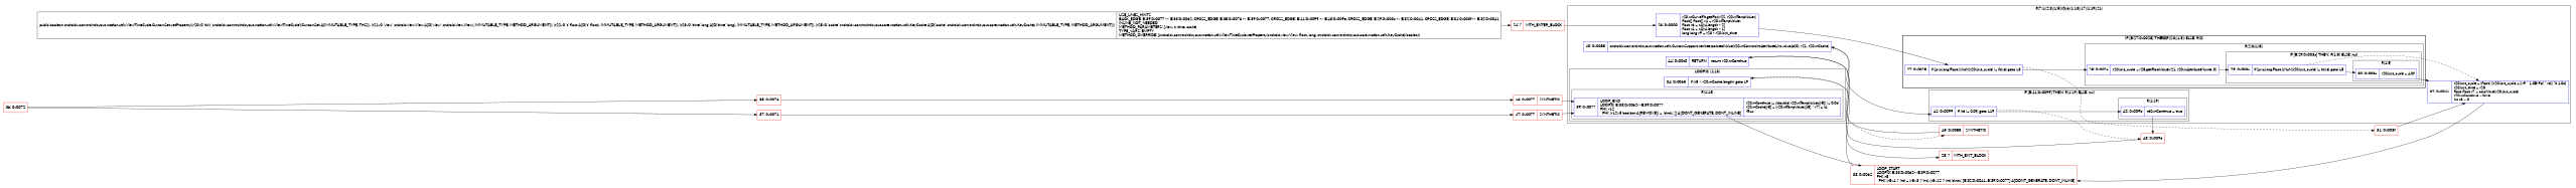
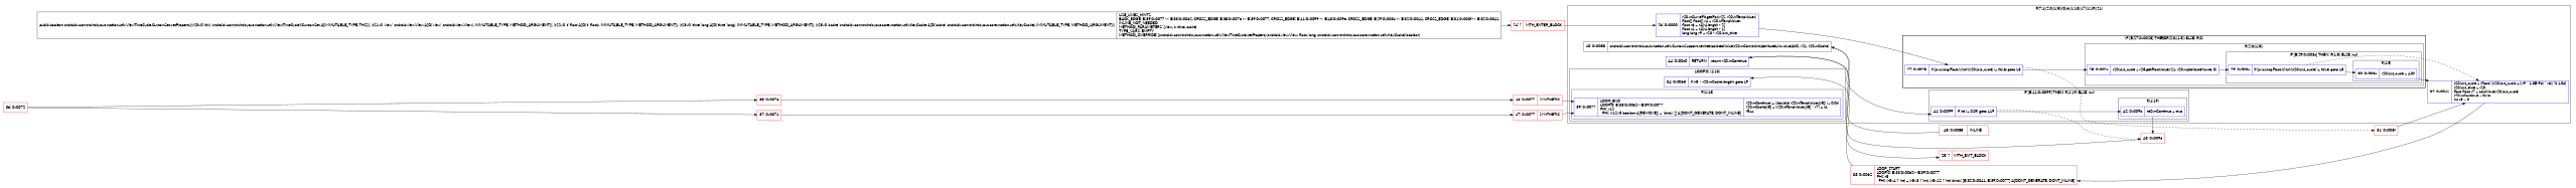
  digraph {
    fontname=Lato
    rankdir=LR
    node [color=blue fontname=Lato shape=record]
    edge [fontname=Lato]
    n1 [label="{30\:\ 0x003c|r20.last_cycle = 4.0f\l}"]
    n2 [label="{29\:\ 0x003a|if (java.lang.Float.isNaN(r20.last_cycle) != false) goto L5\l}"]
    n3 [label="{28\:\ 0x002a|r20.last_cycle = r25.getFloatValue(r21, r20.mAttributeName, 0)\l}"]
    n4 [label="{27\:\ 0x0028|if (java.lang.Float.isNaN(r20.last_cycle) != false) goto L3\l}"]
    n5 [label="{39\:\ 0x0077|LOOP_END\lLOOP:0: B:33:0x0062\-\>B:39:0x0077\lPHI: r12 \l  PHI: (r12v5 boolean A[REMOVE]) =  binds: [] A[DONT_GENERATE, DONT_INLINE]\l|r20.mContinue \|= ((double) r20.mTempValues[r8]) != 0.0d\lr20.mCache[r8] = (r20.mTempValues[r8] * r7) + r4\lr8++\l}"]
    n6 [label="{34\:\ 0x0065|if (r8 \< r20.mCache.length) goto L9\l}"]
    n7 [label="{42\:\ 0x009b|r60.mContinue = true\l}"]
    n8 [label="{41\:\ 0x0099|if (r6 != 0.0f) goto L19\l}"]
    n9 [label="{26\:\ 0x0000|r20.mCurveFit.getPos(r22, r20.mTempValues)\lfloat[] float[] r4 = r20.mTempValues\lfloat r6 = r4[r4.length \- 2]\lfloat r4 = r4[r4.length \- 1]\llong long r9 = r23 \- r20.last_time\l}"]
    n10 [label="{32\:\ 0x0041|r20.last_cycle = (float) ((r20.last_cycle + ((r9 * 1.0E\-9d) * r6)) % 1.0d)\lr20.last_time = r23\lfloat float r7 = calcWave(r20.last_cycle)\lr20.mContinue = false\lint r8 = 0\l}"]
    n11 [label="{40\:\ 0x0088|androidx.constraintlayout.motion.utils.CustomSupport.setInterpolatedValue(r20.mConstraintAttributeList.valueAt(0), r21, r20.mCache)\l}"]
    n12 [label="{44\:\ 0x00a0|RETURN\l|return r20.mContinue\l}"]
    n13 [color=red label="{31\:\ 0x003f}"]
    n14 [color=red label="{33\:\ 0x0062|LOOP_START\lLOOP:0: B:33:0x0062\-\>B:39:0x0077\lPHI: r8 \l  PHI: (r8v4 'i' int) = (r8v3 'i' int), (r8v12 'i' int) binds: [B:32:0x0041, B:39:0x0077] A[DONT_GENERATE, DONT_INLINE]\l}"]
-   n15 [color=red label="{45\:\ 0x0088|SYNTHETIC\l}"]
+   n15 [color=red label="{45\:\ 0x0088|INLINE\l}"]
    n16 [color=red label="{43\:\ 0x009e}"]
    n17 [color=red label="{25\:\ ?|MTH_EXIT_BLOCK\l}"]
    n18 [color=red label="{24\:\ ?|MTH_ENTER_BLOCK\l}"]
    n19 [color=red label="{36\:\ 0x0072}"]
    n20 [color=red label="{37\:\ 0x0074}"]
    n21 [color=red label="{38\:\ 0x0076}"]
    n22 [color=red label="{47\:\ 0x0077|SYNTHETIC\l}"]
    n23 [color=red label="{46\:\ 0x0077|SYNTHETIC\l}"]
    n24 [label="{public boolean androidx.constraintlayout.motion.utils.ViewTimeCycle.CustomSet.setProperty((r20v0 'this' androidx.constraintlayout.motion.utils.ViewTimeCycle$CustomSet A[IMMUTABLE_TYPE, THIS]), (r21v0 'view' android.view.View A[D('view' android.view.View), IMMUTABLE_TYPE, METHOD_ARGUMENT]), (r22v0 't' float A[D('t' float), IMMUTABLE_TYPE, METHOD_ARGUMENT]), (r23v0 'time' long A[D('time' long), IMMUTABLE_TYPE, METHOD_ARGUMENT]), (r25v0 'cache' androidx.constraintlayout.core.motion.utils.KeyCache A[D('cache' androidx.constraintlayout.core.motion.utils.KeyCache), IMMUTABLE_TYPE, METHOD_ARGUMENT]))  | USE_LINES_HINTS\lBACK_EDGE: B:39:0x0077 \-\> B:33:0x0062, CROSS_EDGE: B:38:0x0076 \-\> B:39:0x0077, CROSS_EDGE: B:41:0x0099 \-\> B:43:0x009e, CROSS_EDGE: B:29:0x003a \-\> B:32:0x0041, CROSS_EDGE: B:31:0x003f \-\> B:32:0x0041\lINLINE_NOT_NEEDED\lMETHOD_PARAMETERS: [view, t, time, cache]\lTYPE_VARS: EMPTY\lMETHOD_OVERRIDE: [androidx.constraintlayout.motion.utils.ViewTimeCycle.setProperty(android.view.View, float, long, androidx.constraintlayout.core.motion.utils.KeyCache):boolean]\l}" color=""]
    subgraph cluster_1 {
      label="R(7:1|(2:3|(1:5))(0)|6|(1:13)|17|(1:19)|21)"
      n9
      n10
      n11
      n12
      subgraph cluster_2 {
        label="IF [B:27:0x0028] THEN: R(2:3|(1:5)) ELSE: R(0)"
        n4
        subgraph cluster_3 {
          label="R(2:3|(1:5))"
          n3
          subgraph cluster_4 {
            label="IF [B:29:0x003a] THEN: R(1:5) ELSE: null"
            n2
            subgraph cluster_5 {
              label="R(1:5)"
              n1
            }
          }
        }
        subgraph cluster_6 {
          label="R(0)"
        }
      }
      subgraph cluster_7 {
        label="LOOP:0: (1:13)"
        n6
        subgraph cluster_8 {
          label="R(1:13)"
          n5
        }
      }
      subgraph cluster_9 {
        label="IF [B:41:0x0099] THEN: R(1:19) ELSE: null"
        n8
        subgraph cluster_10 {
          label="R(1:19)"
          n7
        }
      }
    }
    n1 -> n10
    n2 -> n1
    n2 -> n10 [style=dashed]
    n3 -> n2
    n4 -> n3
    n4 -> n13 [style=dashed]
-   n5 -> n14
-   n6 -> n15 [style=dashed]
    n7 -> n16
    n8 -> n7
    n8 -> n16 [style=dashed]
    n9 -> n4
    n10 -> n14
    n11 -> n8
    n12 -> n17
    n13 -> n10
    n14 -> n6
    n15 -> n11
    n16 -> n12
    n18 -> n9
    n19 -> n20
    n19 -> n21
    n20 -> n22
    n21 -> n23
    n22 -> n5
    n23 -> n5
    n24 -> n18
  }
